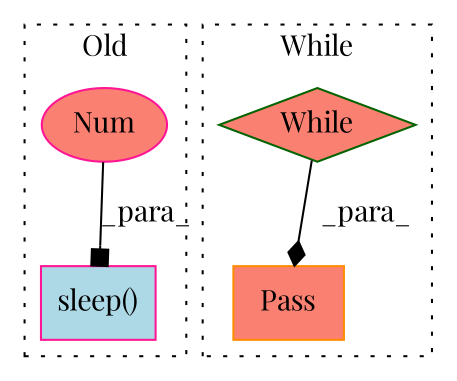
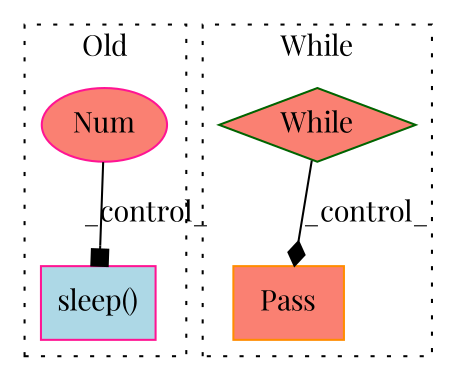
  digraph {
    fontname="Playfair Display"
    node [color=deeppink fillcolor=salmon fontname="Playfair Display" l=4 shape=box style=filled]
    edge [fontname="Playfair Display" style=solid]
    n1 [a=75 fillcolor=lightblue l="11,1" label="sleep()" s="4919,4934"]
    n2 [a=76 label=Num s=4930 shape=ellipse]
    n3 [a=52 color=darkgreen l="6,18" label=While s="4512,4540" shape=diamond]
    n4 [a=62 color=darkorange label=Pass s=4744]
    subgraph cluster_1 {
      label=Old
      style=dotted
      n1
      n2
    }
    subgraph cluster_2 {
      label=While
      style=dotted
      n3
      n4
    }
-   n2 -> n1 [arrowhead=box label=_para_]
-   n3 -> n4 [arrowhead=diamond label=_para_]
+   n2 -> n1 [arrowhead=box label=_control_]
+   n3 -> n4 [arrowhead=diamond label=_control_]
  }
